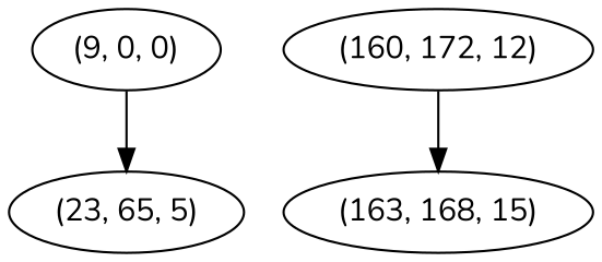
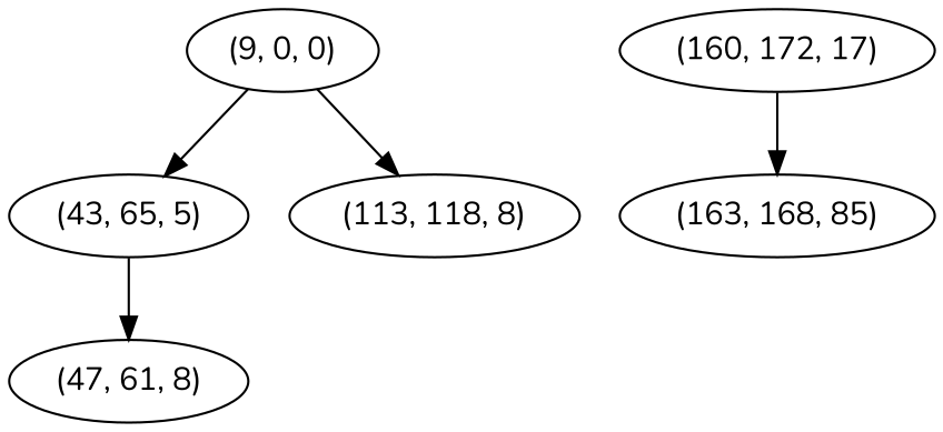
  digraph {
    fontname=Nunito
    node [fontname=Nunito]
    edge [fontname=Nunito]
    n1 [label="(9, 0, 0)"]
-   "(43, 65, 5)" [label="(23, 65, 5)"]
-   "(160, 172, 12)"
-   "(163, 168, 15)"
+   "(43, 65, 5)"
+   "(113, 118, 8)"
+   "(47, 61, 8)"
+   "(160, 172, 12)" [label="(160, 172, 17)"]
+   "(163, 168, 15)" [label="(163, 168, 85)"]
    n1 -> "(43, 65, 5)"
+   n1 -> "(113, 118, 8)"
+   "(43, 65, 5)" -> "(47, 61, 8)"
    "(160, 172, 12)" -> "(163, 168, 15)"
  }
